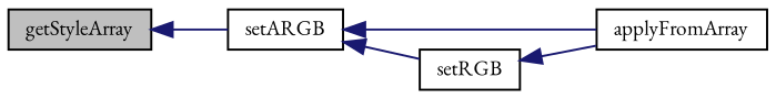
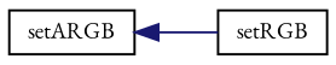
  digraph {
    fontname="EB Garamond"
    rankdir=LR
    node [color=black fillcolor=white fontname="EB Garamond" fontsize=10 shape=record style=filled]
    edge [color=midnightblue dir=back fontname="EB Garamond" fontsize=10 labelfontname=Helvetica labelfontsize=10 style=solid]
-   n1 [fillcolor=grey75 fontcolor=black height=0.2 label=getStyleArray width=0.4]
    n2 [height=0.2 label=setARGB width=0.4]
-   n3 [height=0.2 label=applyFromArray width=0.4]
    n4 [height=0.2 label=setRGB width=0.4]
-   n1 -> n2
-   n2 -> n3
    n2 -> n4
-   n4 -> n3
  }
